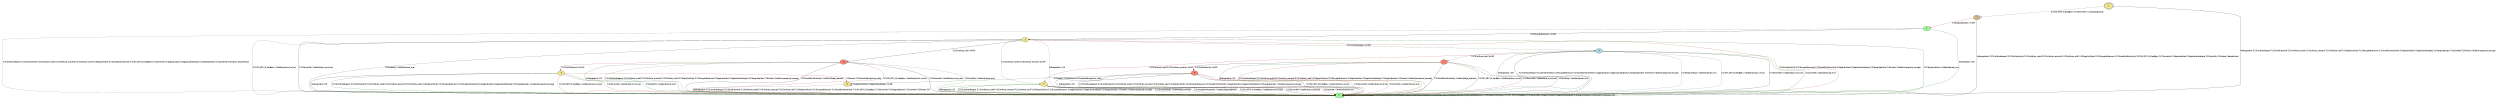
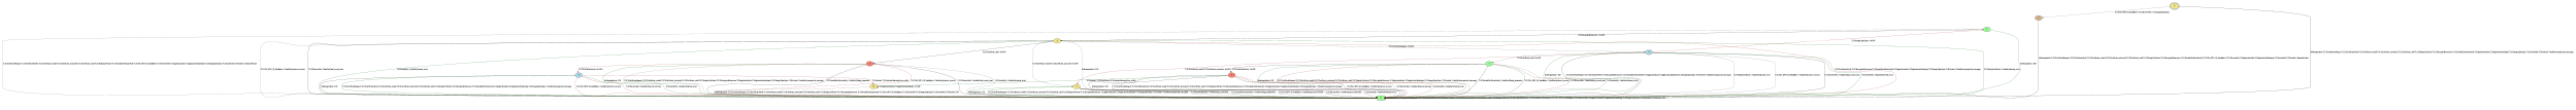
  digraph {
    fontname="Roboto Condensed"
    node [fillcolor=khaki fontname="Roboto Condensed" shape=ellipse style=filled]
    edge [color=gray40 fontname="Roboto Condensed"]
    n1 [label=0 shape=doubleoctagon]
    n2 [fillcolor=tan label=1]
    n3 [fillcolor=palegreen label=11 shape=rectangle]
    n4 [fillcolor=palegreen label=2]
    n5 [label=3]
    n6 [fillcolor=lightblue label=4]
    n7 [label=5]
    n8 [fillcolor=salmon label=6]
-   n9 [fillcolor=salmon label=7]
-   n10 [label=8]
+   n9 [fillcolor=palegreen label=7]
+   n10 [fillcolor=lightblue label=8]
    n11 [fillcolor=salmon label=9]
    n12 [label=13]
    n1 -> n2 [label="TLS13SH_WITH_00_RandBytes-TLS13ServerHello / TLSChangeCipherSpec"]
    n1 -> n3 [color=black label="NoRenegotiation-TLS13CertificateRequest-TLS13CertificateVerify-TLS13Certificate_invalid-TLS13Certificate_untrusted-TLS13Certificate_valid-TLS13EmptyCertificate-TLS13EncryptedExtensions-TLS13InvalidCertificateVerify-TLSApplicationData-TLSApplicationDataEmpty-TLSChangeCipherSpec-TLSCloseNotify-TLSFinished / FatalAlert(unexpected_message)"]
    n2 -> n3 [color=black label="NoRenegotiation-TLS13CertificateRequest-TLS13CertificateVerify-TLS13Certificate_invalid-TLS13Certificate_untrusted-TLS13Certificate_valid-TLS13EmptyCertificate-TLS13EncryptedExtensions-TLS13InvalidCertificateVerify-TLS13SH_WITH_00_RandBytes-TLS13ServerHello-TLSApplicationData-TLSApplicationDataEmpty-TLSCloseNotify-TLSFinished / UnknownPacket"]
-   n2 -> n4 [color=brown label="TLSChangeCipherSpec / No RSP"]
+   n6 -> n4 [color=brown label="TLSChangeCipherSpec / No RSP"]
    n3 -> n3 [label="NoRenegotiation-TLS13CertificateRequest-TLS13CertificateVerify-TLS13Certificate_invalid-TLS13Certificate_untrusted-TLS13Certificate_valid-TLS13EmptyCertificate-TLS13EncryptedExtensions-TLS13InvalidCertificateVerify-TLS13SH_WITH_00_RandBytes-TLS13ServerHello-TLSApplicationData-TLSApplicationDataEmpty-TLSChangeCipherSpec-TLSCloseNotify-TLSFinished / EOF"]
    n4 -> n3 [color=darkgreen label="NoRenegotiation / EOF"]
    n4 -> n3 [label="TLS13CertificateRequest-TLS13CertificateVerify-TLS13Certificate_invalid-TLS13Certificate_untrusted-TLS13Certificate_valid-TLS13EmptyCertificate-TLS13InvalidCertificateVerify-TLS13SH_WITH_00_RandBytes-TLS13ServerHello-TLSApplicationData-TLSApplicationDataEmpty-TLSChangeCipherSpec-TLSCloseNotify-TLSFinished / UnknownPacket"]
    n4 -> n5 [color=black label="TLS13EncryptedExtensions / No RSP"]
    n5 -> n3 [label="NoRenegotiation / EOF"]
    n5 -> n3 [color=brown label="TLS13CertificateVerify-TLS13EncryptedExtensions-TLS13InvalidCertificateVerify-TLSApplicationData-TLSApplicationDataEmpty-TLSChangeCipherSpec-TLSFinished / FatalAlert(unexpected_message)"]
    n5 -> n3 [color=darkgreen label="TLS13EmptyCertificate / FatalAlert(decode_error)"]
    n5 -> n3 [label="TLS13SH_WITH_00_RandBytes / FatalAlert(protocol_version)"]
    n5 -> n3 [color=black label="TLS13ServerHello / FatalAlert(bad_record_mac)"]
    n5 -> n3 [color=darkgreen label="TLSCloseNotify / FatalAlert(internal_error)"]
    n5 -> n6 [label="TLS13CertificateRequest / No RSP"]
    n5 -> n7 [label="TLS13Certificate_invalid-TLS13Certificate_untrusted / No RSP"]
    n5 -> n8 [color=black label="TLS13Certificate_valid / No RSP"]
    n6 -> n3 [color=darkgreen label="NoRenegotiation / EOF"]
    n6 -> n3 [color=black label="TLS13CertificateRequest-TLS13CertificateVerify-TLS13EncryptedExtensions-TLS13InvalidCertificateVerify-TLSApplicationData-TLSApplicationDataEmpty-TLSChangeCipherSpec-TLSFinished / FatalAlert(unexpected_message)"]
    n6 -> n3 [label="TLS13EmptyCertificate / FatalAlert(decode_error)"]
    n6 -> n3 [label="TLS13SH_WITH_00_RandBytes / FatalAlert(protocol_version)"]
    n6 -> n3 [color=black label="TLS13ServerHello / FatalAlert(bad_record_mac)"]
    n6 -> n3 [color=darkgreen label="TLSCloseNotify / FatalAlert(internal_error)"]
    n6 -> n7 [color=brown label="TLS13Certificate_invalid-TLS13Certificate_untrusted / No RSP"]
    n6 -> n9 [label="TLS13Certificate_valid / No RSP"]
    n7 -> n3 [color=darkgreen label="NoRenegotiation / EOF"]
    n7 -> n3 [color=darkgreen label="TLS13CertificateRequest-TLS13Certificate_invalid-TLS13Certificate_untrusted-TLS13Certificate_valid-TLS13EmptyCertificate-TLS13EncryptedExtensions-TLSApplicationData-TLSApplicationDataEmpty-TLSChangeCipherSpec-TLSFinished / FatalAlert(unexpected_message)"]
    n7 -> n3 [label="TLS13CertificateVerify / FatalAlert(bad_certificate)"]
    n7 -> n3 [color=darkgreen label="TLS13InvalidCertificateVerify / FatalAlert(illegal_parameter)"]
    n7 -> n3 [label="TLS13SH_WITH_00_RandBytes / FatalAlert(protocol_version)"]
    n7 -> n3 [color=black label="TLS13ServerHello / FatalAlert(bad_record_mac)"]
    n7 -> n3 [color=brown label="TLSCloseNotify / FatalAlert(internal_error)"]
    n8 -> n3 [color=darkgreen label="NoRenegotiation / EOF"]
    n8 -> n3 [label="TLS13CertificateRequest-TLS13Certificate_invalid-TLS13Certificate_untrusted-TLS13Certificate_valid-TLS13EmptyCertificate-TLS13EncryptedExtensions-TLSApplicationData-TLSApplicationDataEmpty-TLSChangeCipherSpec-TLSFinished / FatalAlert(unexpected_message)"]
    n8 -> n3 [color=black label="TLS13InvalidCertificateVerify / FatalAlert(illegal_parameter)"]
    n8 -> n3 [color=brown label="TLS13SH_WITH_00_RandBytes / FatalAlert(protocol_version)"]
    n8 -> n3 [color=black label="TLS13ServerHello / FatalAlert(bad_record_mac)"]
    n8 -> n3 [label="TLSCloseNotify / FatalAlert(internal_error)"]
    n8 -> n10 [color=brown label="TLS13CertificateVerify / No RSP"]
    n9 -> n3 [color=darkgreen label="NoRenegotiation / EOF"]
    n9 -> n3 [color=brown label="TLS13CertificateRequest-TLS13Certificate_invalid-TLS13Certificate_untrusted-TLS13Certificate_valid-TLS13EmptyCertificate-TLS13EncryptedExtensions-TLSApplicationData-TLSApplicationDataEmpty-TLSChangeCipherSpec-TLSFinished / FatalAlert(unexpected_message)"]
    n9 -> n3 [color=black label="TLS13InvalidCertificateVerify / FatalAlert(illegal_parameter)"]
    n9 -> n3 [color=darkgreen label="TLS13SH_WITH_00_RandBytes / FatalAlert(protocol_version)"]
    n9 -> n3 [color=brown label="TLS13ServerHello / FatalAlert(bad_record_mac)"]
    n9 -> n3 [label="TLSCloseNotify / FatalAlert(internal_error)"]
    n9 -> n11 [color=black label="TLS13CertificateVerify / No RSP"]
    n10 -> n3 [color=black label="NoRenegotiation / EOF"]
    n10 -> n3 [color=darkgreen label="TLS13CertificateRequest-TLS13CertificateVerify-TLS13Certificate_invalid-TLS13Certificate_untrusted-TLS13Certificate_valid-TLS13EmptyCertificate-TLS13EncryptedExtensions-TLS13InvalidCertificateVerify-TLSApplicationData-TLSApplicationDataEmpty-TLSChangeCipherSpec / FatalAlert(unexpected_message)"]
    n10 -> n3 [color=brown label="TLS13SH_WITH_00_RandBytes / FatalAlert(protocol_version)"]
    n10 -> n3 [color=brown label="TLS13ServerHello / FatalAlert(bad_record_mac)"]
    n10 -> n3 [color=darkgreen label="TLSCloseNotify / FatalAlert(internal_error)"]
    n10 -> n12 [color=brown label="TLSFinished / TLSFinished+Warning(close_notify)"]
    n11 -> n3 [color=black label="NoRenegotiation / EOF"]
    n11 -> n3 [color=black label="TLS13CertificateRequest-TLS13CertificateVerify-TLS13Certificate_invalid-TLS13Certificate_untrusted-TLS13Certificate_valid-TLS13EmptyCertificate-TLS13EncryptedExtensions-TLS13InvalidCertificateVerify-TLSApplicationData-TLSApplicationDataEmpty-TLSChangeCipherSpec / FatalAlert(unexpected_message)"]
    n11 -> n3 [color=black label="TLS13SH_WITH_00_RandBytes / FatalAlert(protocol_version)"]
    n11 -> n3 [color=brown label="TLS13ServerHello / FatalAlert(bad_record_mac)"]
    n11 -> n3 [color=brown label="TLSCloseNotify / FatalAlert(internal_error)"]
    n11 -> n12 [color=darkgreen label="TLSFinished / TLS13Certificate+TLSFinished+Warning(close_notify)"]
    n12 -> n3 [label="NoRenegotiation-TLS13CertificateRequest-TLS13CertificateVerify-TLS13Certificate_invalid-TLS13Certificate_untrusted-TLS13Certificate_valid-TLS13EmptyCertificate-TLS13EncryptedExtensions-TLS13InvalidCertificateVerify-TLS13SH_WITH_00_RandBytes-TLS13ServerHello-TLSChangeCipherSpec-TLSCloseNotify-TLSFinished / EOF"]
    n12 -> n12 [color=brown label="TLSApplicationData-TLSApplicationDataEmpty / No RSP"]
  }
